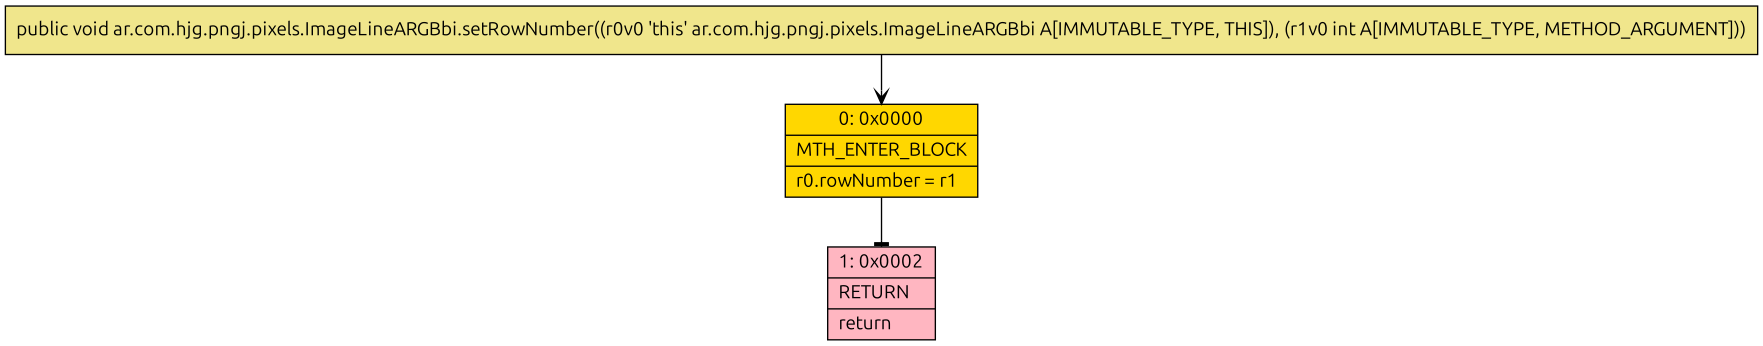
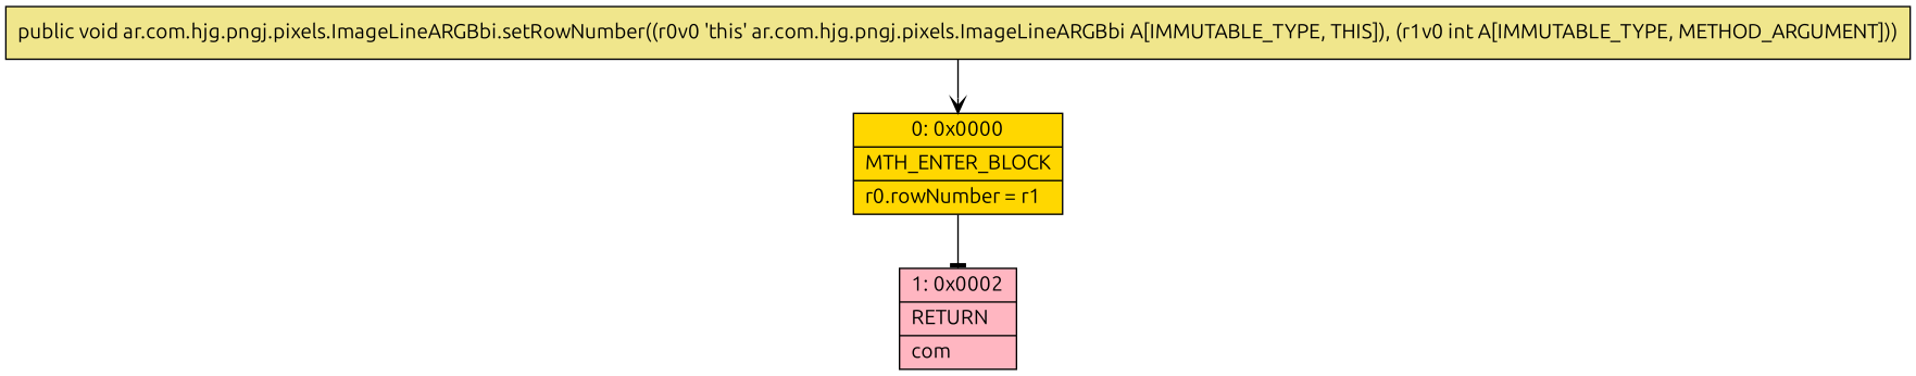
  digraph {
    fontname=Ubuntu
    node [shape=record style=filled fontname=Ubuntu]
    edge [fontname=Ubuntu]
    n1 [label="{0\:\ 0x0000|MTH_ENTER_BLOCK\l|r0.rowNumber = r1\l}" fillcolor=gold]
-   n2 [label="{1\:\ 0x0002|RETURN\l|return\l}" fillcolor=lightpink]
+   n2 [label="{1\:\ 0x0002|RETURN\l|com\l}" fillcolor=lightpink]
    n3 [label="{public void ar.com.hjg.pngj.pixels.ImageLineARGBbi.setRowNumber((r0v0 'this' ar.com.hjg.pngj.pixels.ImageLineARGBbi A[IMMUTABLE_TYPE, THIS]), (r1v0 int A[IMMUTABLE_TYPE, METHOD_ARGUMENT])) }" fillcolor=khaki]
    n1 -> n2 [arrowhead=tee]
    n3 -> n1 [arrowhead=vee]
  }
